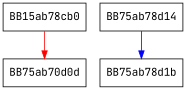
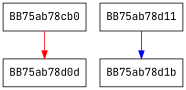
  digraph {
    fontname="JetBrains Mono"
    splines=ortho
    node [fontname="JetBrains Mono" shape=box]
    edge [fontname="JetBrains Mono"]
-   BB75ab78cb0 [label=BB15ab78cb0]
-   BB75ab78d0d [label=BB75ab70d0d]
-   BB75ab78d11 [label=BB75ab78d14]
+   BB75ab78cb0
+   BB75ab78d0d
+   BB75ab78d11
    BB75ab78d1b
    BB75ab78cb0 -> BB75ab78d0d [color=red]
    BB75ab78d11 -> BB75ab78d1b [color=blue]
  }
